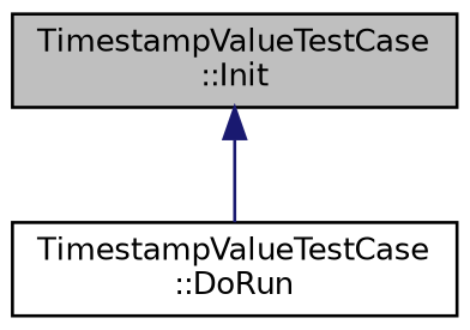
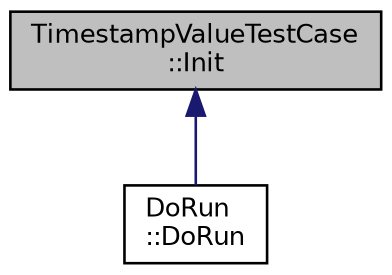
  digraph {
    rankdir=TB
    node [color=black fontname=Helvetica fontsize=10 shape=record style=filled]
    n1 [fillcolor=grey75 fontcolor=black height=0.2 label="TimestampValueTestCase\l::Init" width=0.4]
-   n2 [fillcolor=white height=0.2 label="TimestampValueTestCase\l::DoRun" width=0.4]
+   n2 [fillcolor=white height=0.2 label="DoRun\l::DoRun" width=0.4]
    n1 -> n2 [color=midnightblue dir=back fontname=Helvetica fontsize=10 labelfontname=Helvetica labelfontsize=10 style=solid]
  }
